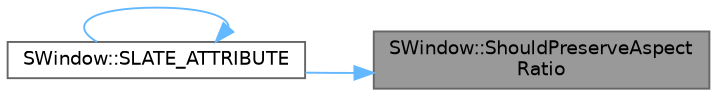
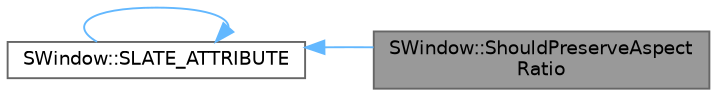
  digraph {
    rankdir=RL
    node [fontname=Helvetica fontsize=10 shape=box style=filled]
    edge [color=steelblue1 dir=back fontname=Helvetica fontsize=10 labelfontname=Helvetica labelfontsize=10 style=solid]
    n1 [color=gray40 fillcolor=grey60 fontcolor=black height=0.2 label="SWindow::ShouldPreserveAspect\lRatio" width=0.4]
    n2 [color=grey40 fillcolor=white height=0.2 label="SWindow::SLATE_ATTRIBUTE" width=0.4]
-   n1 -> n2
+   n2 -> n1
    n2 -> n2
  }
